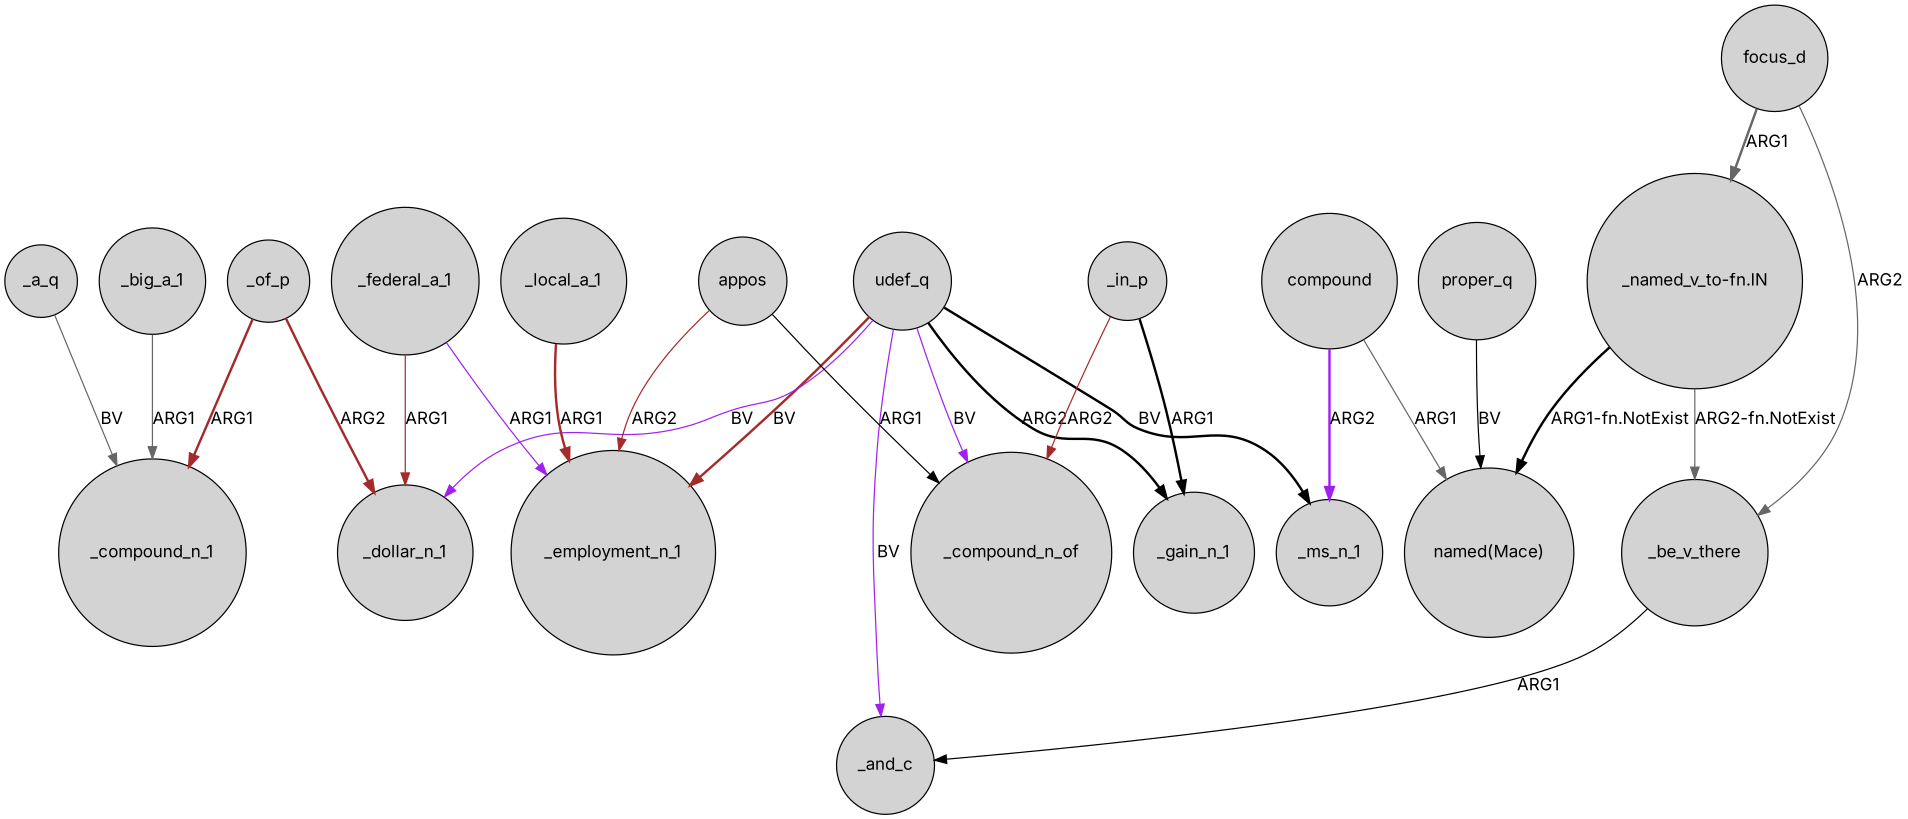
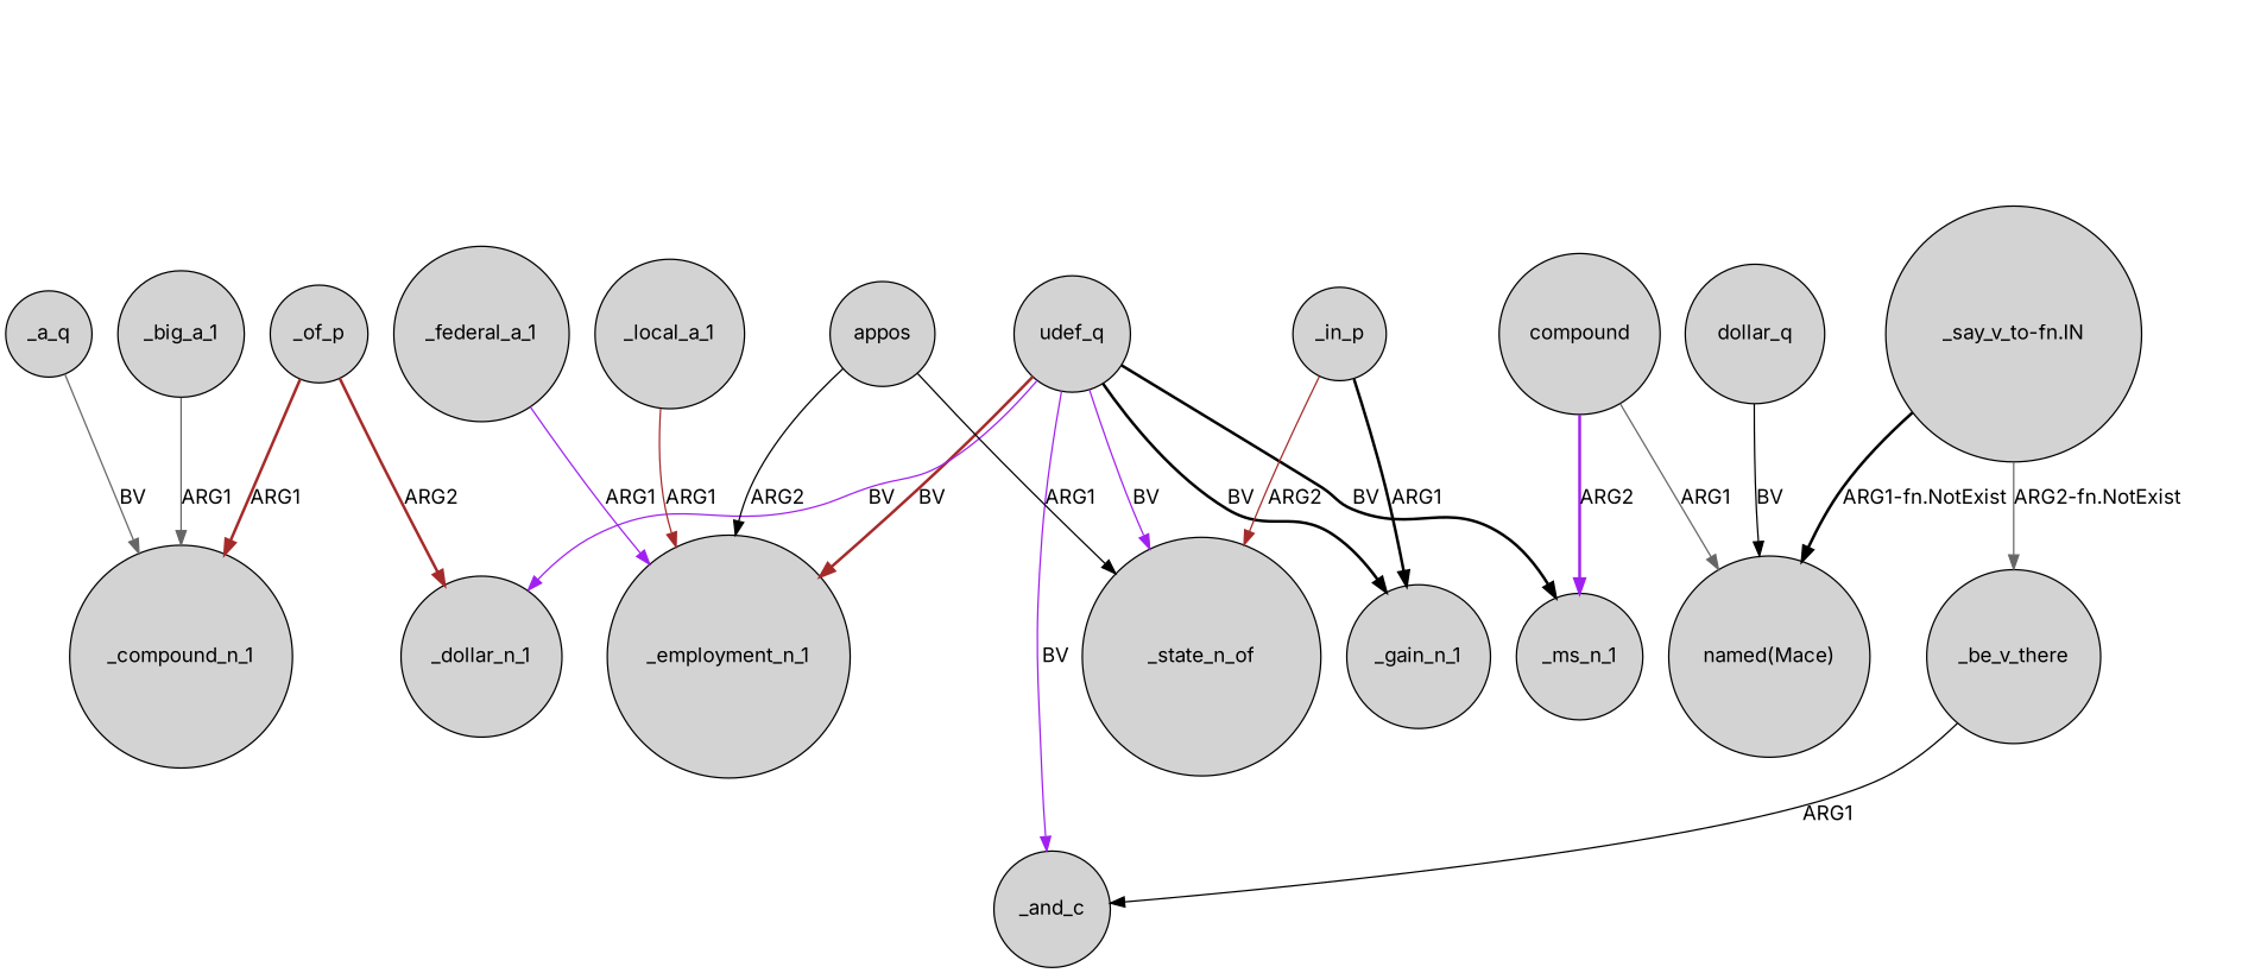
  digraph {
    fontname=Inter
    node [fontname=Inter shape=circle style=filled]
    edge [color=black fontname=Inter style=solid]
    udef_q
    _employment_n_1
    _gain_n_1
-   _state_n_of [label=_compound_n_of]
+   _state_n_of
    _ms_n_1
    _and_c
    _dollar_n_1
    compound
    "named(Mace)"
    _in_p
    _of_p
    n12 [label=_compound_n_1]
    _federal_a_1
    _a_q
    _be_v_there
-   focus_d
-   "_say_v_to-fn.IN" [label="_named_v_to-fn.IN"]
+   "_say_v_to-fn.IN"
    _big_a_1
    appos
-   proper_q
+   proper_q [label=dollar_q]
    _local_a_1
    udef_q -> _employment_n_1 [color=brown label=BV style=bold]
-   udef_q -> _gain_n_1 [label=ARG2 style=bold]
+   udef_q -> _gain_n_1 [label=BV style=bold]
    udef_q -> _state_n_of [color=purple label=BV]
    udef_q -> _ms_n_1 [label=BV style=bold]
    udef_q -> _and_c [color=purple label=BV]
    udef_q -> _dollar_n_1 [color=purple label=BV]
    compound -> _ms_n_1 [color=purple label=ARG2 style=bold]
    compound -> "named(Mace)" [color=gray40 label=ARG1]
    _in_p -> _gain_n_1 [label=ARG1 style=bold]
    _in_p -> _state_n_of [color=brown label=ARG2]
    _of_p -> _dollar_n_1 [color=brown label=ARG2 style=bold]
    _of_p -> n12 [color=brown label=ARG1 style=bold]
    _federal_a_1 -> _employment_n_1 [color=purple label=ARG1]
-   _federal_a_1 -> _dollar_n_1 [color=brown label=ARG1]
    _a_q -> n12 [color=gray40 label=BV]
    _be_v_there -> _and_c [label=ARG1]
-   focus_d -> _be_v_there [color=gray40 label=ARG2]
-   focus_d -> "_say_v_to-fn.IN" [color=gray40 label=ARG1 style=bold]
    "_say_v_to-fn.IN" -> "named(Mace)" [label="ARG1-fn.NotExist" style=bold]
    "_say_v_to-fn.IN" -> _be_v_there [color=gray40 label="ARG2-fn.NotExist"]
    _big_a_1 -> n12 [color=gray40 label=ARG1]
-   appos -> _employment_n_1 [color=brown label=ARG2]
+   appos -> _employment_n_1 [label=ARG2]
    appos -> _state_n_of [label=ARG1]
    proper_q -> "named(Mace)" [label=BV]
-   _local_a_1 -> _employment_n_1 [color=brown label=ARG1 style=bold]
+   _local_a_1 -> _employment_n_1 [color=brown label=ARG1]
  }
